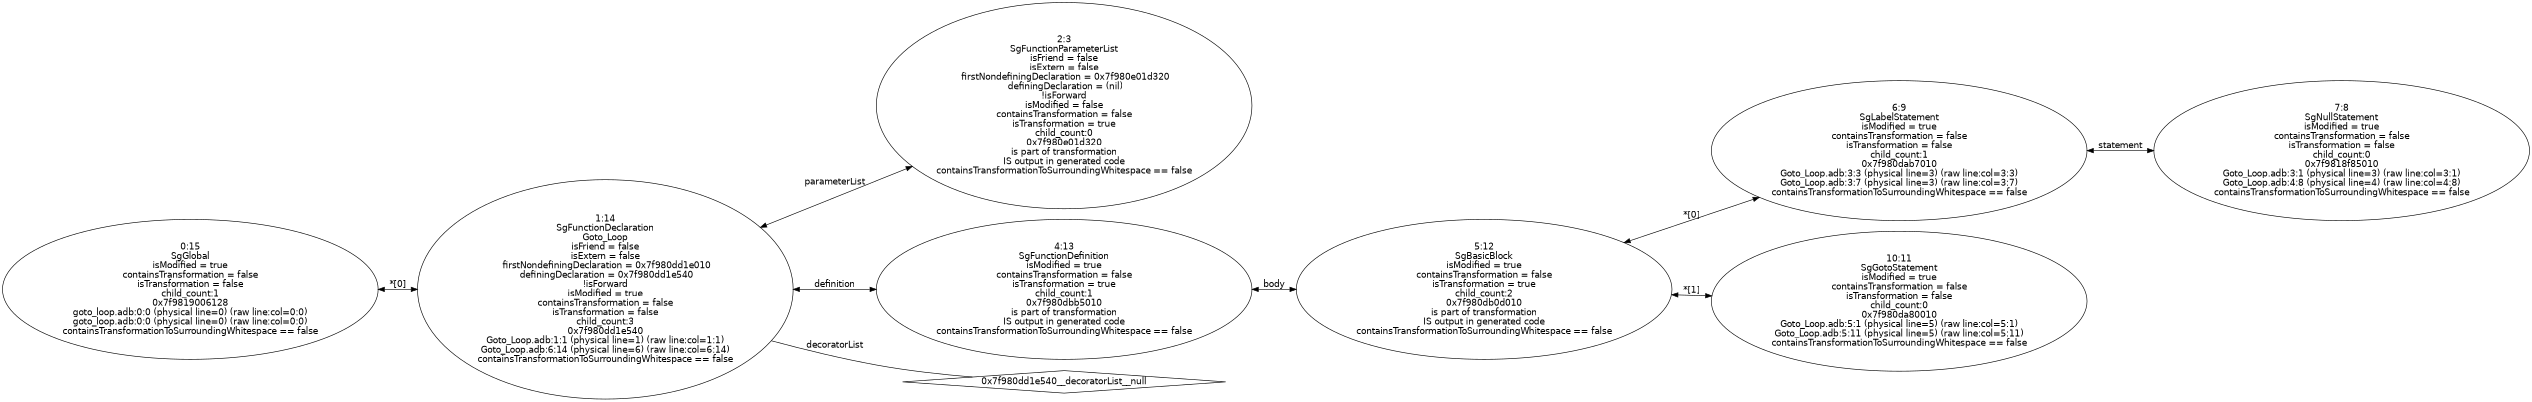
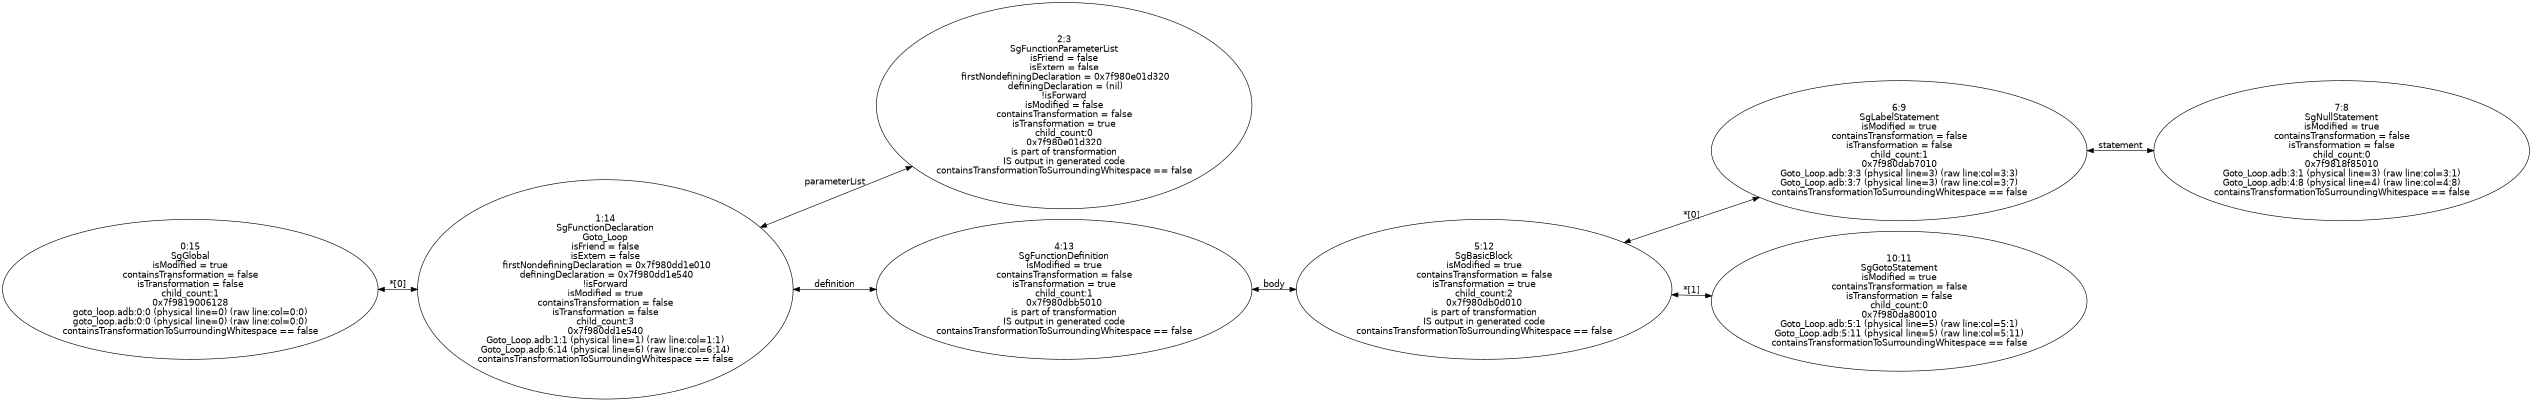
  digraph {
    rankdir=LR
    fontname="DejaVu Sans"
    node [fontname="DejaVu Sans"]
    edge [dir=both fontname="DejaVu Sans"]
    n1 [label="2:3\nSgFunctionParameterList\n isFriend = false \n isExtern = false \n firstNondefiningDeclaration = 0x7f980e01d320\n definingDeclaration = (nil)\n!isForward\nisModified = false\ncontainsTransformation = false\nisTransformation = true\nchild_count:0\n0x7f980e01d320\nis part of transformation\nIS output in generated code\ncontainsTransformationToSurroundingWhitespace == false\n"]
    n2 [label="7:8\nSgNullStatement\nisModified = true\ncontainsTransformation = false\nisTransformation = false\nchild_count:0\n0x7f9818f85010\nGoto_Loop.adb:3:1 (physical line=3) (raw line:col=3:1)\nGoto_Loop.adb:4:8 (physical line=4) (raw line:col=4:8)\ncontainsTransformationToSurroundingWhitespace == false\n"]
    n3 [label="6:9\nSgLabelStatement\nisModified = true\ncontainsTransformation = false\nisTransformation = false\nchild_count:1\n0x7f980dab7010\nGoto_Loop.adb:3:3 (physical line=3) (raw line:col=3:3)\nGoto_Loop.adb:3:7 (physical line=3) (raw line:col=3:7)\ncontainsTransformationToSurroundingWhitespace == false\n"]
    n4 [label="10:11\nSgGotoStatement\nisModified = true\ncontainsTransformation = false\nisTransformation = false\nchild_count:0\n0x7f980da80010\nGoto_Loop.adb:5:1 (physical line=5) (raw line:col=5:1)\nGoto_Loop.adb:5:11 (physical line=5) (raw line:col=5:11)\ncontainsTransformationToSurroundingWhitespace == false\n"]
    n5 [label="5:12\nSgBasicBlock\nisModified = true\ncontainsTransformation = false\nisTransformation = true\nchild_count:2\n0x7f980db0d010\nis part of transformation\nIS output in generated code\ncontainsTransformationToSurroundingWhitespace == false\n"]
    n6 [label="4:13\nSgFunctionDefinition\nisModified = true\ncontainsTransformation = false\nisTransformation = true\nchild_count:1\n0x7f980dbb5010\nis part of transformation\nIS output in generated code\ncontainsTransformationToSurroundingWhitespace == false\n"]
    n7 [label="1:14\nSgFunctionDeclaration\nGoto_Loop\n isFriend = false \n isExtern = false \n firstNondefiningDeclaration = 0x7f980dd1e010\n definingDeclaration = 0x7f980dd1e540\n!isForward\nisModified = true\ncontainsTransformation = false\nisTransformation = false\nchild_count:3\n0x7f980dd1e540\nGoto_Loop.adb:1:1 (physical line=1) (raw line:col=1:1)\nGoto_Loop.adb:6:14 (physical line=6) (raw line:col=6:14)\ncontainsTransformationToSurroundingWhitespace == false\n"]
-   "0x7f980dd1e540__decoratorList__null" [shape=diamond]
    n9 [label="0:15\nSgGlobal\nisModified = true\ncontainsTransformation = false\nisTransformation = false\nchild_count:1\n0x7f9819006128\ngoto_loop.adb:0:0 (physical line=0) (raw line:col=0:0)\ngoto_loop.adb:0:0 (physical line=0) (raw line:col=0:0)\ncontainsTransformationToSurroundingWhitespace == false\n"]
    n3 -> n2 [label=statement]
    n5 -> n3 [label="*[0]"]
    n5 -> n4 [label="*[1]"]
    n6 -> n5 [label=body]
    n7 -> n1 [label=parameterList]
    n7 -> n6 [label=definition]
-   n7 -> "0x7f980dd1e540__decoratorList__null" [dir=none label=decoratorList]
    n9 -> n7 [label="*[0]"]
  }
